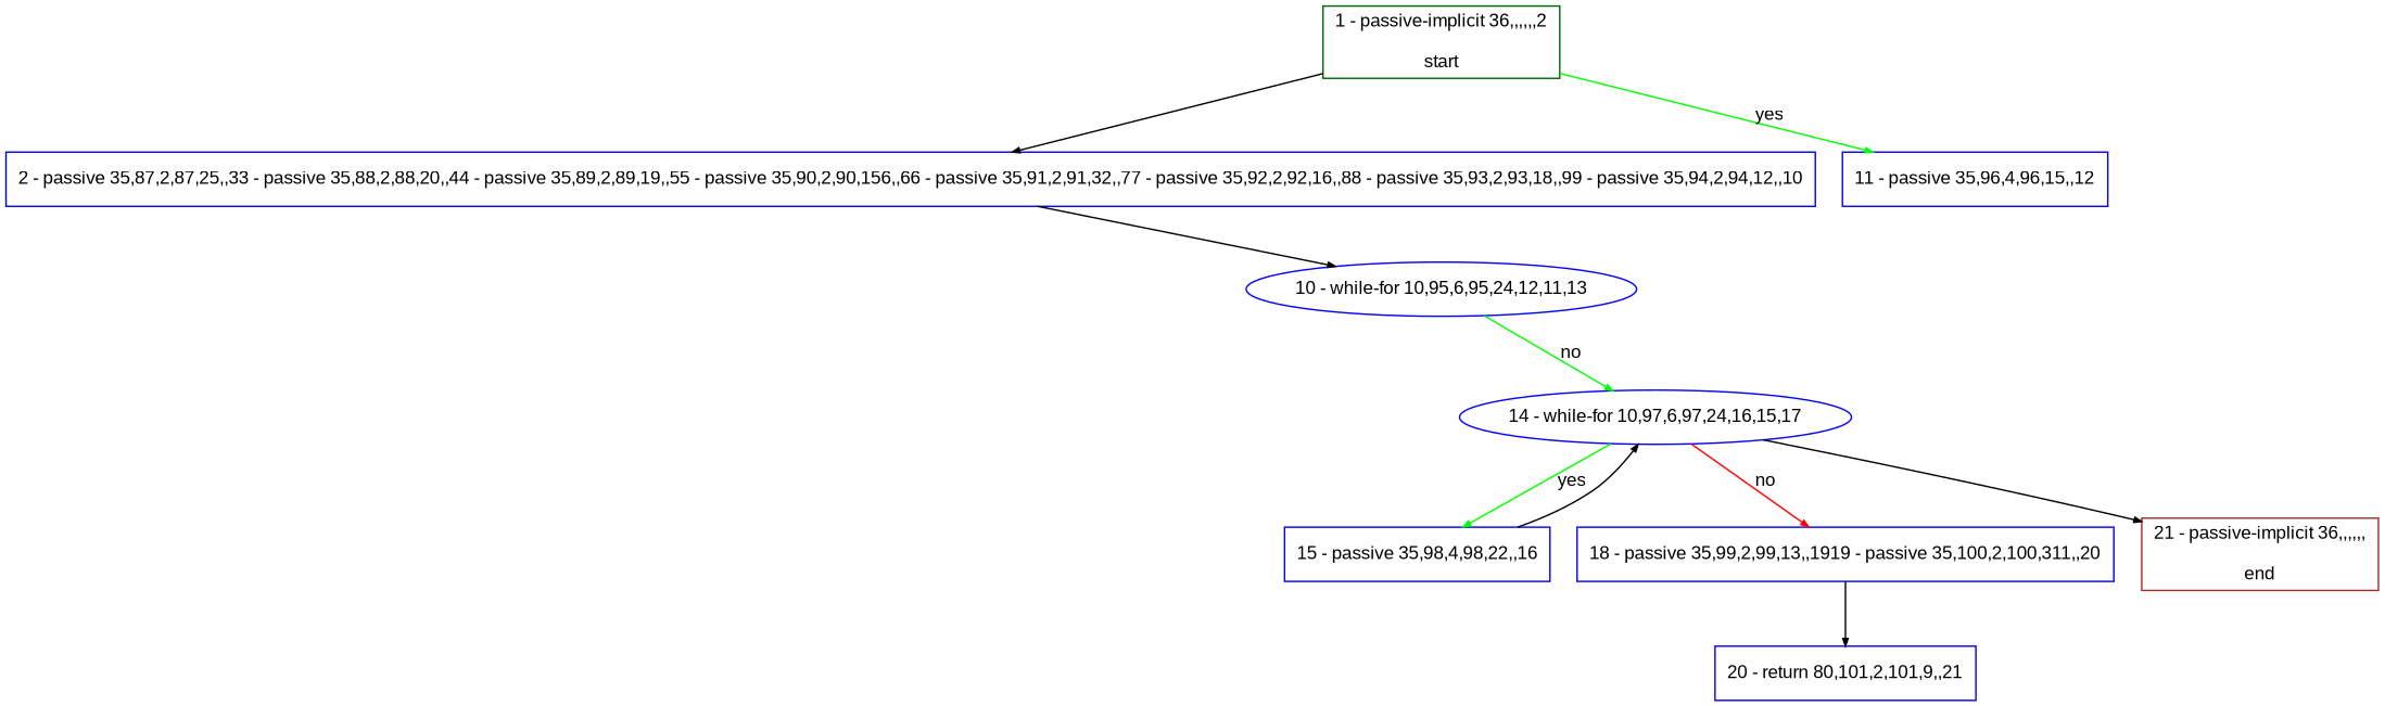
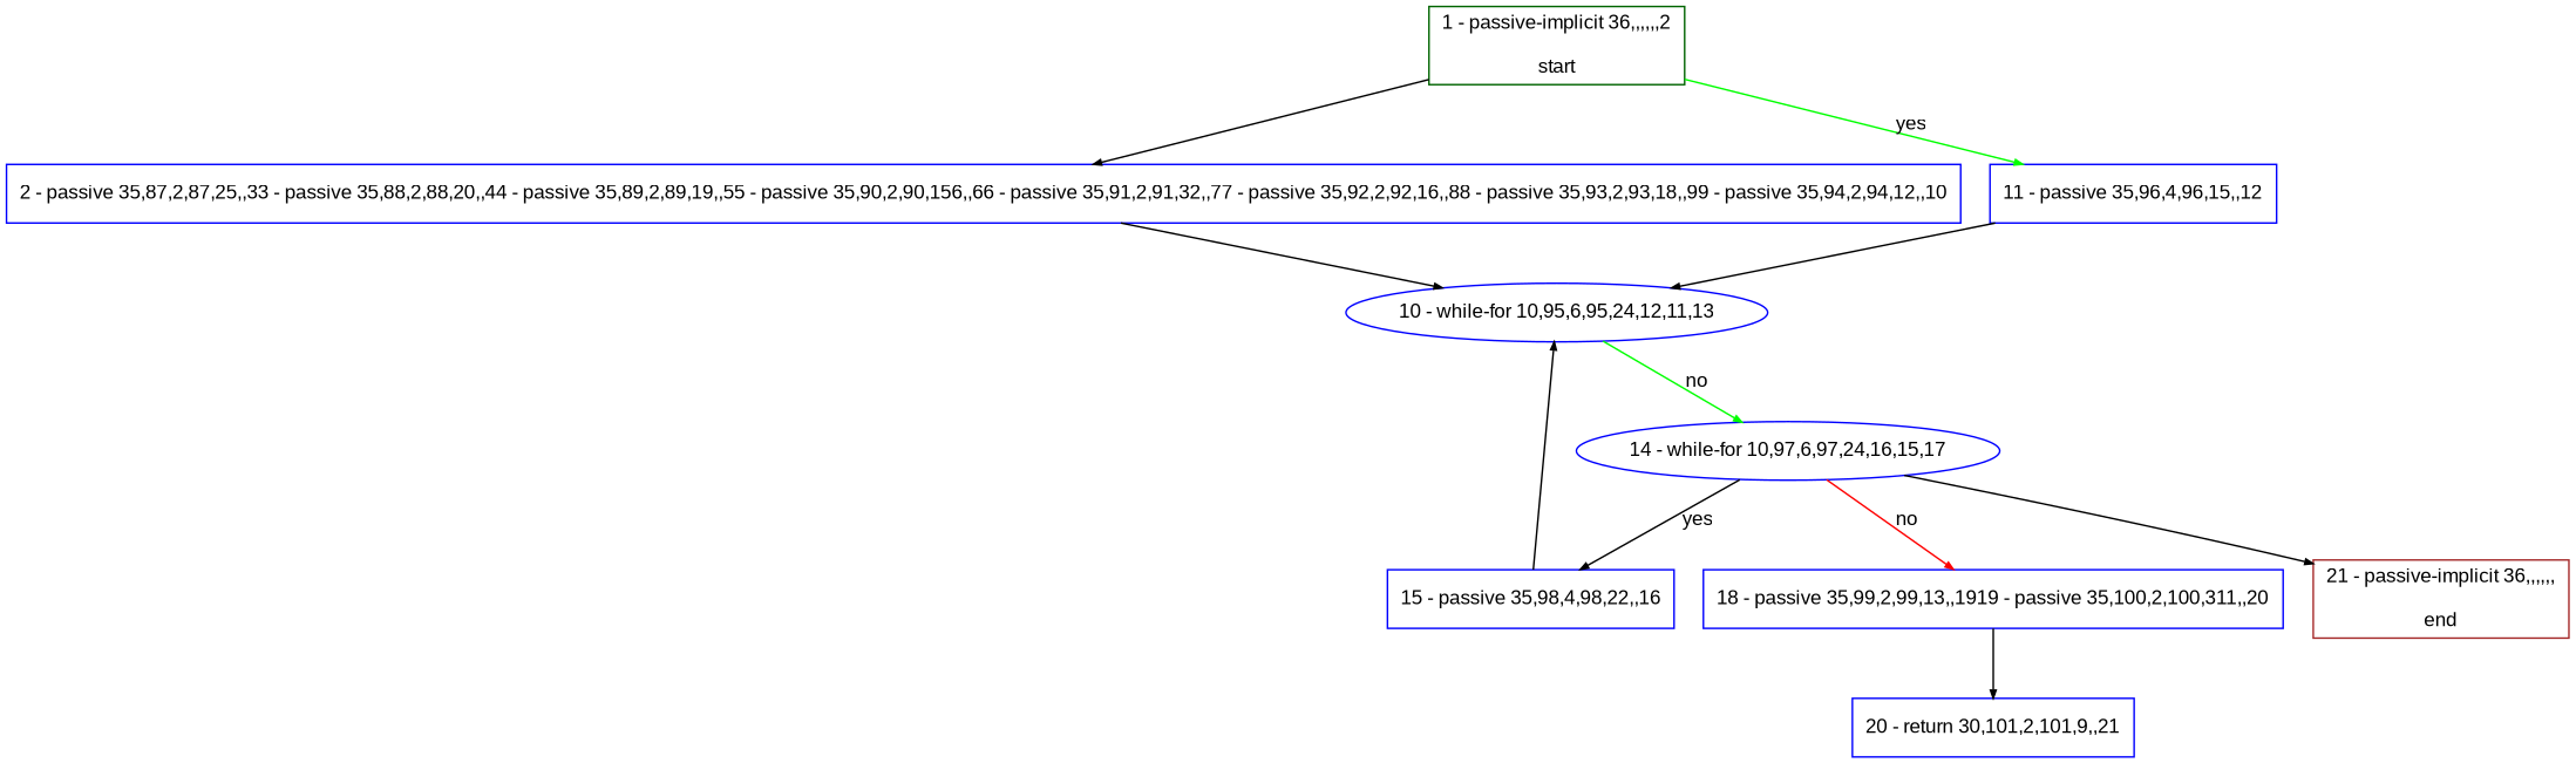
  digraph {
    bgcolor=white
    compound=true
    fillcolor="#FFFFCC"
    fontname=Arial
    fontsize=12
    pack=true
    packmode=clust
    style="rounded,filled"
    node [color="#0000ff" compound=true fillcolor="#ffffff" fixedsize=false fontname=Arial fontsize=12 node_initialized=no shape=box style=filled]
    edge [arrowhead=normal arrowsize=0.5 arrowtail=none color="#000000" compound=true dir=forward fontcolor=black fontname=Arial fontsize=12]
    n1 [label="2 - passive 35,87,2,87,25,,33 - passive 35,88,2,88,20,,44 - passive 35,89,2,89,19,,55 - passive 35,90,2,90,156,,66 - passive 35,91,2,91,32,,77 - passive 35,92,2,92,16,,88 - passive 35,93,2,93,18,,99 - passive 35,94,2,94,12,,10"]
    n2 [label="10 - while-for 10,95,6,95,24,12,11,13" shape=oval]
    n3 [label="14 - while-for 10,97,6,97,24,16,15,17" shape=oval]
    n4 [color="#006400" label="1 - passive-implicit 36,,,,,,2\n\nstart"]
    n5 [label="11 - passive 35,96,4,96,15,,12"]
    n6 [label="15 - passive 35,98,4,98,22,,16"]
    n7 [label="18 - passive 35,99,2,99,13,,1919 - passive 35,100,2,100,311,,20"]
    n8 [color="#a52a2a" label="21 - passive-implicit 36,,,,,,\n\nend"]
-   n9 [label="20 - return 80,101,2,101,9,,21"]
+   n9 [label="20 - return 30,101,2,101,9,,21"]
    n1 -> n2
    n2 -> n3 [color="#00ff00" label=no]
-   n3 -> n6 [color="#00ff00" label=yes]
+   n3 -> n6 [label=yes]
    n3 -> n7 [color="#ff0000" label=no]
    n3 -> n8
    n4 -> n1
    n4 -> n5 [color="#00ff00" label=yes]
-   n6 -> n3
+   n5 -> n2
+   n6 -> n2
    n7 -> n9
  }
